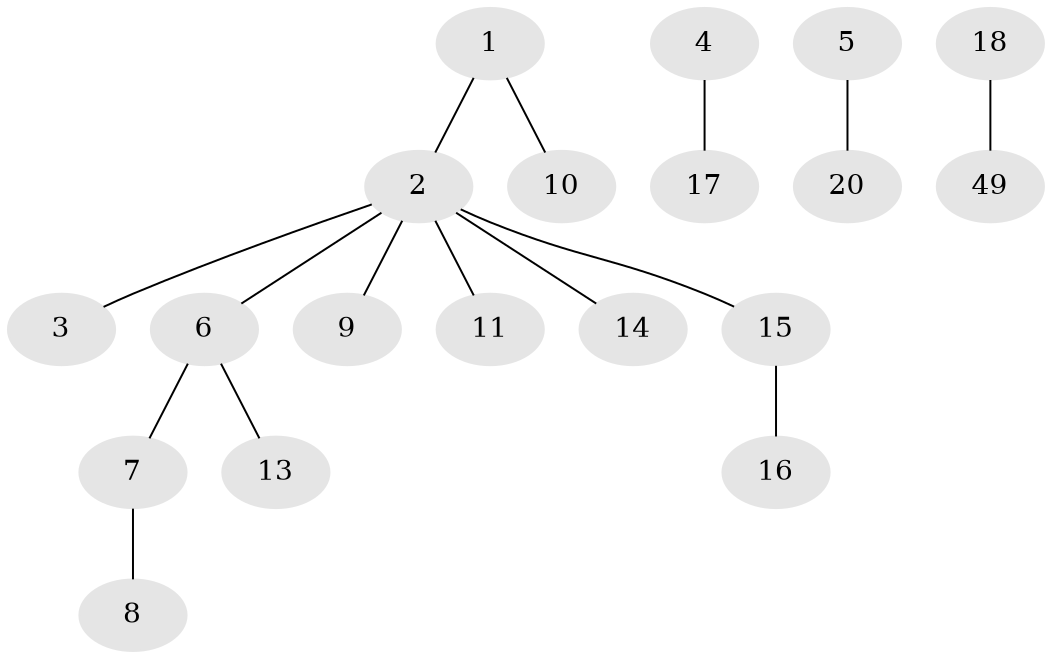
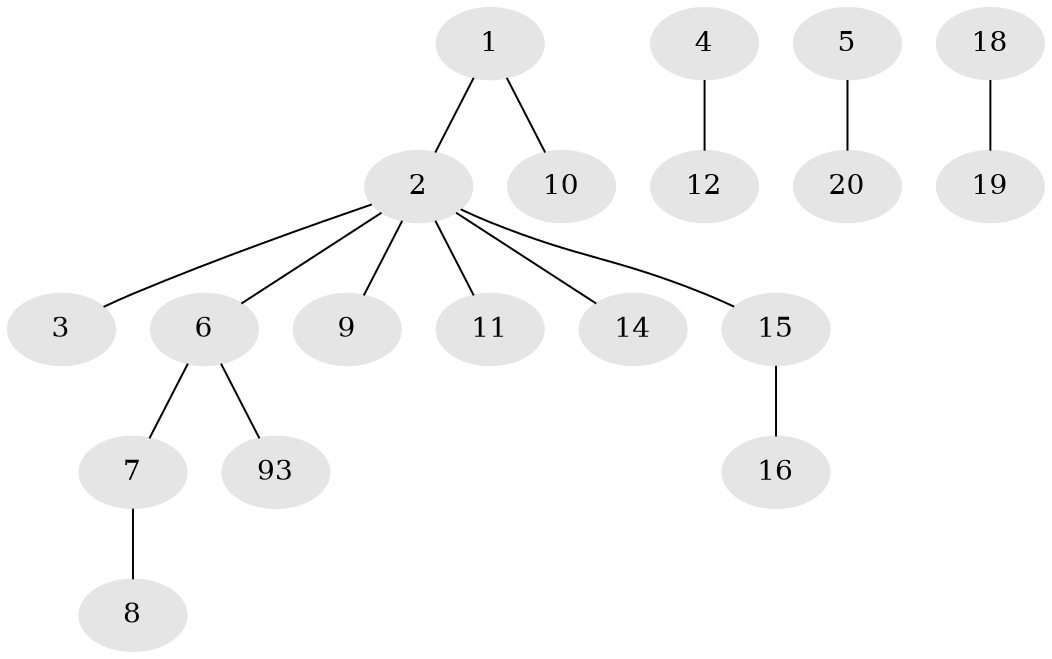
  graph {
    node [color=gray90 style=filled]
    edge [weight=1.0]
    1
    2
    10
    3
    6
    9
    11
    14
    15
    4
-   12 [label=17]
+   12
    5
    20
    7
-   13
+   13 [label=93]
    16
    18
-   19 [label=49]
+   19
    8
    1 -- 2
    1 -- 10
    2 -- 3
    2 -- 6
    2 -- 9
    2 -- 11
    2 -- 14
    2 -- 15
    6 -- 7
    6 -- 13
    15 -- 16
    4 -- 12
    5 -- 20
    7 -- 8
    18 -- 19
  }
